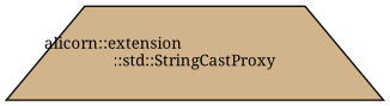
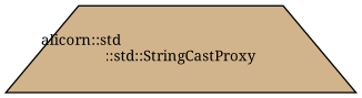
  digraph {
    rankdir=TB
    fontname="Noto Serif"
-   n1 [color=black fillcolor=tan fontname="Noto Serif" fontsize=10 height=0.2 label="alicorn::extension\l::std::StringCastProxy" shape=trapezium style=filled width=0.4]
+   n1 [color=black fillcolor=tan fontname="Noto Serif" fontsize=10 height=0.2 label="alicorn::std\l::std::StringCastProxy" shape=trapezium style=filled width=0.4]
  }
